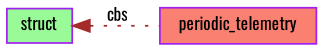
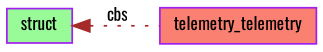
  digraph {
    rankdir=LR
    fontname=Oswald
    node [color=purple fontname=Oswald fontsize=10 shape=record style=filled]
-   n1 [fillcolor=salmon fontcolor=black height=0.2 label=periodic_telemetry width=0.4]
+   n1 [fillcolor=salmon fontcolor=black height=0.2 label=telemetry_telemetry width=0.4]
    n2 [fillcolor=palegreen height=0.2 label=struct width=0.4]
    n2 -> n1 [color=brown dir=back fontname=Oswald fontsize=10 label=" cbs" labelfontname=FreeSans labelfontsize=10 style=dotted]
  }
